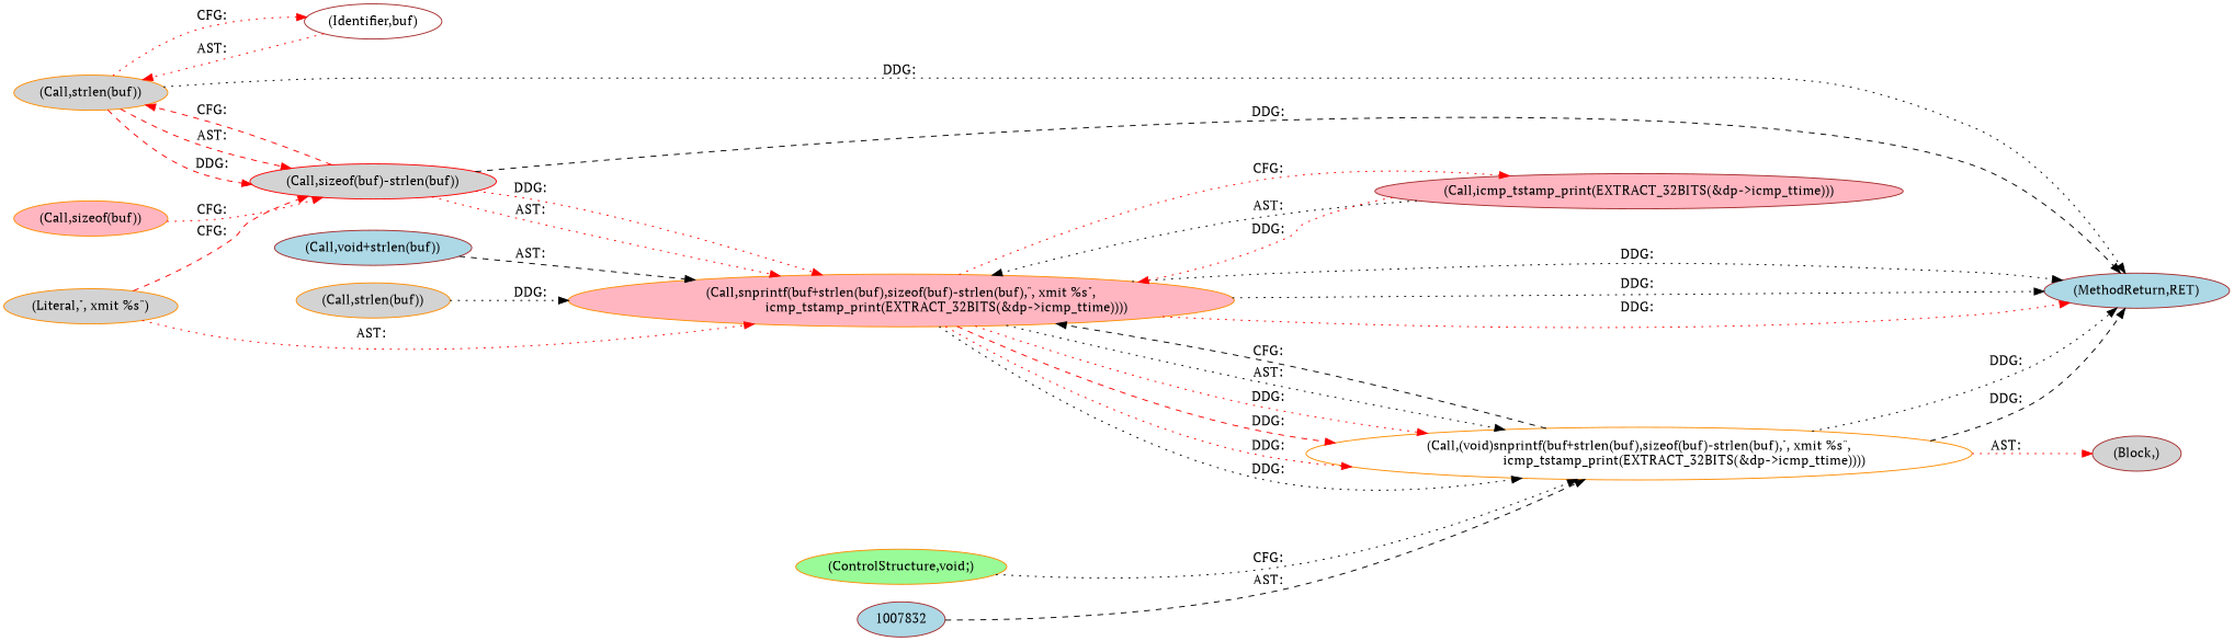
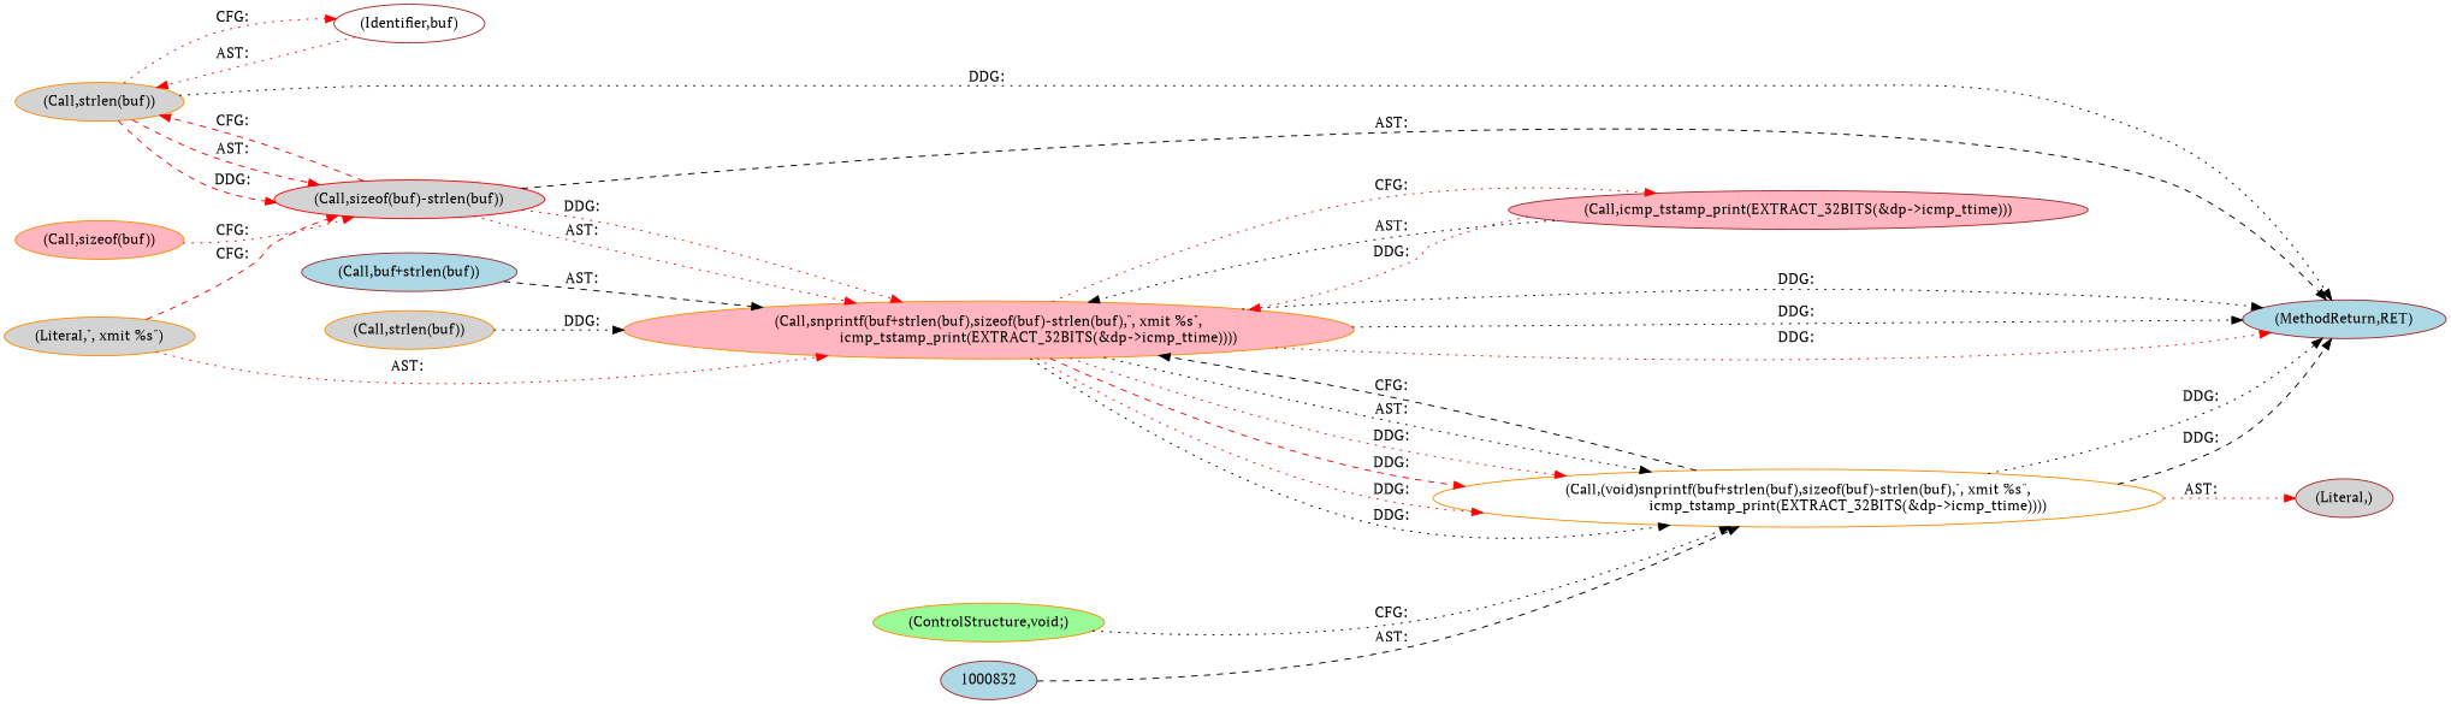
  digraph {
    fontname="PT Serif"
    rankdir=LR
    node [color=darkorange fillcolor=lightgrey fontname="PT Serif" style=filled]
    edge [color=red fontname="PT Serif" style=dotted]
    n1 [label="(Call,strlen(buf))"]
    n2 [color=red label="(Call,sizeof(buf)-strlen(buf))"]
    n3 [color=brown fillcolor=white label="(Identifier,buf)"]
    n4 [color=brown fillcolor=lightblue label="(MethodReturn,RET)"]
    n5 [fillcolor=lightpink label="(Call,snprintf(buf+strlen(buf),sizeof(buf)-strlen(buf),\", xmit %s\",\n                         icmp_tstamp_print(EXTRACT_32BITS(&dp->icmp_ttime))))"]
    n6 [fillcolor=white label="(Call,(void)snprintf(buf+strlen(buf),sizeof(buf)-strlen(buf),\", xmit %s\",\n                         icmp_tstamp_print(EXTRACT_32BITS(&dp->icmp_ttime))))"]
    n7 [color=brown fillcolor=lightpink label="(Call,icmp_tstamp_print(EXTRACT_32BITS(&dp->icmp_ttime)))"]
-   n8 [color=brown label="(Block,)"]
+   n8 [color=brown label="(Literal,)"]
    n9 [fillcolor=palegreen label="(ControlStructure,void;)"]
    n10 [fillcolor=lightpink label="(Call,sizeof(buf))"]
    n11 [label="(Literal,\", xmit %s\")"]
-   n12 [color=brown fillcolor=lightblue label="(Call,void+strlen(buf))"]
+   n12 [color=brown fillcolor=lightblue label="(Call,buf+strlen(buf))"]
    n13 [label="(Call,strlen(buf))"]
-   1000832 [color=brown fillcolor=lightblue label=1007832]
+   1000832 [color=brown fillcolor=lightblue]
    n1 -> n2 [label="AST: " style=dashed]
    n1 -> n2 [label="DDG: " style=dashed]
    n1 -> n3 [label="CFG: "]
    n1 -> n4 [color=black label="DDG: "]
    n2 -> n1 [label="CFG: " style=dashed]
-   n2 -> n4 [color=black label="DDG: " style=dashed]
+   n2 -> n4 [color=black label="AST: " style=dashed]
    n2 -> n5 [label="AST: "]
    n2 -> n5 [label="DDG: "]
    n3 -> n1 [label="AST: "]
    n5 -> n4 [color=black label="DDG: "]
    n5 -> n4 [color=black label="DDG: "]
    n5 -> n4 [label="DDG: "]
    n5 -> n6 [color=black label="AST: "]
    n5 -> n6 [label="DDG: "]
    n5 -> n6 [label="DDG: " style=dashed]
    n5 -> n6 [label="DDG: "]
    n5 -> n6 [color=black label="DDG: "]
    n5 -> n7 [label="CFG: "]
    n6 -> n4 [color=black label="DDG: " style=dashed]
    n6 -> n4 [color=black label="DDG: "]
    n6 -> n5 [color=black label="CFG: " style=dashed]
    n6 -> n8 [label="AST: "]
    n7 -> n5 [color=black label="AST: "]
    n7 -> n5 [label="DDG: "]
    n9 -> n6 [color=black label="CFG: "]
    n10 -> n2 [label="CFG: "]
    n11 -> n2 [label="CFG: " style=dashed]
    n11 -> n5 [label="AST: "]
    n12 -> n5 [color=black label="AST: " style=dashed]
    n13 -> n5 [color=black label="DDG: "]
    1000832 -> n6 [color=black label="AST: " style=dashed]
  }
